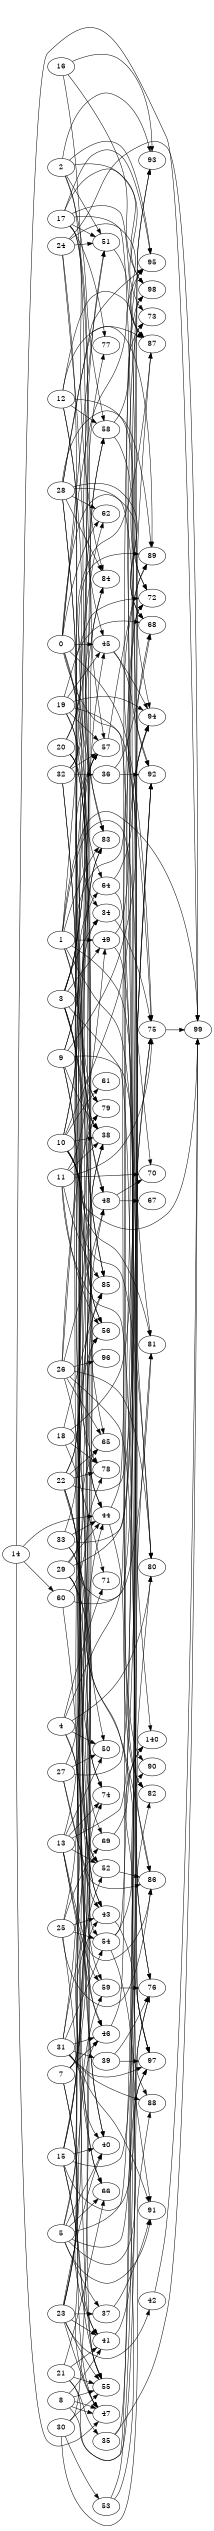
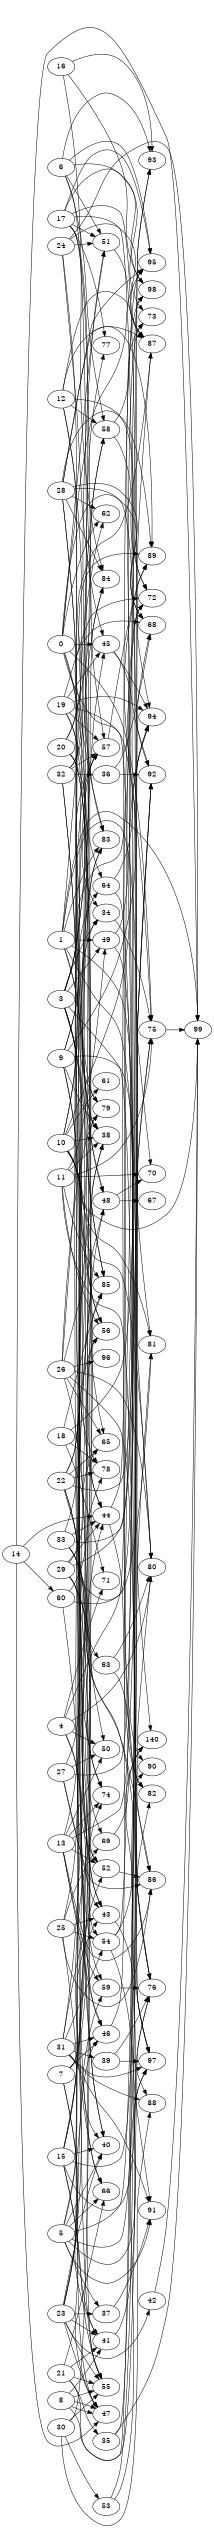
  digraph {
    rankdir=LR
    node [alpha=0.11]
    1 [alpha=0.14]
    49 [alpha=0.10]
    62
    70
    76 [alpha=0.14]
    79
    82
    83 [alpha=0.07]
    85 [alpha=0.09]
    99 [alpha=0.07]
    90 [alpha=0.10]
    98 [alpha=0.17]
    n13 [label=0]
    45 [alpha=0.18]
    48 [alpha=0.09]
    51 [alpha=0.00]
    68 [alpha=0.17]
    75 [alpha=0.04]
    95 [alpha=0.00]
    97 [alpha=0.02]
    94 [alpha=0.09]
    92 [alpha=0.08]
    67
    87 [alpha=0.10]
    3 [alpha=0.09]
    34 [alpha=0.17]
    54 [alpha=0.17]
    56 [alpha=0.19]
    57 [alpha=0.02]
    58 [alpha=0.16]
    84 [alpha=0.12]
    91 [alpha=0.06]
    n33 [alpha=0.18 label=140]
    89
    72 [alpha=0.07]
    73 [alpha=0.15]
    4 [alpha=0.17]
    50 [alpha=0.12]
    52
    66 [alpha=0.04]
    71 [alpha=0.16]
    80 [alpha=0.08]
    86 [alpha=0.02]
    5 [alpha=0.08]
    37 [alpha=0.15]
    40 [alpha=0.05]
    59
-   6 [alpha=0.02 label=2]
+   6 [alpha=0.02]
    46 [alpha=0.16]
    93 [alpha=0.16]
    7 [alpha=0.04]
    41 [alpha=0.19]
    47
    8 [alpha=0.18]
    55 [alpha=0.04]
    9 [alpha=0.15]
    38 [alpha=0.13]
    64 [alpha=0.12]
    78 [alpha=0.06]
    44 [alpha=0.07]
    10 [alpha=0.06]
    43 [alpha=0.12]
    61 [alpha=0.08]
    81
    88 [alpha=0.04]
    11 [alpha=0.12]
    12 [alpha=0.06]
    13 [alpha=0.17]
    74 [alpha=0.15]
    14 [alpha=0.07]
    60 [alpha=0.01]
    15 [alpha=0.15]
    16 [alpha=0.09]
    17 [alpha=0.18]
    77 [alpha=0.05]
    18 [alpha=0.05]
    19 [alpha=0.16]
    20 [alpha=0.00]
    65 [alpha=0.03]
    21 [alpha=0.06]
    35 [alpha=0.13]
    22 [alpha=0.18]
    23 [alpha=0.19]
    42 [alpha=0.04]
    24 [alpha=0.04]
    25
    69 [alpha=0.08]
    26 [alpha=0.12]
    96 [alpha=0.10]
    27
    28 [alpha=0.08]
    29 [alpha=0.02]
    30 [alpha=0.08]
    53 [alpha=0.17]
    31 [alpha=0.05]
    39 [alpha=0.17]
    32
    36 [alpha=0.04]
    33 [alpha=0.09]
+   63 [alpha=0.08]
    1 -> 49
    1 -> 62
    1 -> 70
    1 -> 76
    1 -> 79
    1 -> 82
    1 -> 83
    1 -> 85
    1 -> 99
    49 -> 90
    49 -> 98
    n13 -> 62
    n13 -> 83
    n13 -> 45
    n13 -> 48
    n13 -> 51
    n13 -> 68
    n13 -> 75
    n13 -> 95
    n13 -> 97
    45 -> 94
    45 -> 92
    48 -> 70
    48 -> 67
    51 -> 87
    75 -> 99
    3 -> 49
    3 -> 85
    3 -> 48
    3 -> 97
    3 -> 34
    3 -> 54
    3 -> 56
    3 -> 57
    3 -> 58
    3 -> 84
    34 -> 75
    54 -> 87
    54 -> 91
    54 -> n33
    57 -> 89
    58 -> 72
    58 -> 73
    4 -> 72
    4 -> 50
    4 -> 52
    4 -> 66
    4 -> 71
    4 -> 80
    52 -> 86
    5 -> 79
    5 -> 82
    5 -> 68
    5 -> 97
    5 -> 91
    5 -> 66
    5 -> 37
    5 -> 40
    5 -> 59
    37 -> 91
    59 -> 76
    6 -> 51
    6 -> 95
    6 -> 58
    6 -> 73
    6 -> 46
    6 -> 93
    46 -> 72
    7 -> 85
    7 -> 84
    7 -> 46
    7 -> 41
    7 -> 47
    41 -> 76
    8 -> 75
    8 -> 41
    8 -> 47
    8 -> 47
    8 -> 55
    9 -> 89
    9 -> 80
    9 -> 59
    9 -> 93
    9 -> 38
    9 -> 64
    9 -> 78
    64 -> 94
    64 -> n33
    44 -> 82
    44 -> 95
    10 -> 99
    10 -> 51
    10 -> 94
    10 -> 57
    10 -> 80
    10 -> 38
    10 -> 44
    10 -> 43
    10 -> 61
    10 -> 81
    43 -> 88
    11 -> 49
    11 -> 70
    11 -> 76
    11 -> 85
    11 -> 75
    11 -> 56
    11 -> 38
    12 -> 83
    12 -> 87
    12 -> 58
    12 -> 89
    12 -> 72
    12 -> 38
    13 -> 92
    13 -> 50
    13 -> 52
    13 -> 86
    13 -> 59
    13 -> 46
    13 -> 38
    13 -> 74
    14 -> 99
    14 -> 47
    14 -> 44
    14 -> 60
    60 -> 75
    60 -> 66
    60 -> 78
    15 -> 90
    15 -> 45
    15 -> 80
    15 -> 40
    15 -> 47
    15 -> 55
    15 -> 44
    15 -> 43
    16 -> 98
    16 -> 84
    16 -> 93
    17 -> 79
    17 -> 98
    17 -> 51
    17 -> 95
    17 -> 94
    17 -> 57
    17 -> 81
    17 -> 77
    18 -> 85
    18 -> 94
    18 -> 71
    18 -> 78
    19 -> 45
    19 -> 75
    19 -> 94
    19 -> 57
    19 -> 72
    19 -> 55
    19 -> 64
    20 -> 87
    20 -> 34
    20 -> 44
    20 -> 77
    20 -> 65
    21 -> 76
    21 -> 66
    21 -> 41
    21 -> 55
    21 -> 35
    35 -> 99
    35 -> 93
    22 -> 92
    22 -> 57
    22 -> 58
    22 -> 40
    22 -> 78
    22 -> 81
    22 -> 74
    22 -> 65
    23 -> 56
    23 -> 37
    23 -> 40
    23 -> 46
    23 -> 41
    23 -> 47
    23 -> 55
    23 -> 74
    23 -> 42
    42 -> 99
    24 -> 99
    24 -> 45
    24 -> 51
    24 -> 87
    24 -> 43
    25 -> 83
    25 -> 54
    25 -> 86
    25 -> 41
    25 -> 43
    25 -> 69
    69 -> n33
    26 -> 79
    26 -> 48
    26 -> 34
    26 -> 50
    26 -> 80
    26 -> 86
    26 -> 65
    26 -> 96
    27 -> 98
    27 -> 56
    27 -> 50
    27 -> 86
    27 -> 43
    28 -> 62
    28 -> 68
    28 -> 95
    28 -> 92
    28 -> 87
    28 -> 56
    28 -> 84
    28 -> 89
    28 -> 38
    29 -> 73
    29 -> 86
    29 -> 55
    29 -> 44
    29 -> 65
    29 -> 69
    30 -> 55
    30 -> 38
    30 -> 88
    30 -> 53
    53 -> 97
    53 -> 81
    31 -> 48
    31 -> 97
    31 -> 54
    31 -> 91
    31 -> 52
    31 -> 40
    31 -> 46
    31 -> 88
    31 -> 39
    39 -> 76
    39 -> 97
    32 -> 68
    32 -> 57
    32 -> 89
    32 -> 52
    32 -> 40
    32 -> 36
    36 -> 68
    36 -> 92
    33 -> 83
    33 -> 97
    33 -> 92
    33 -> 44
    33 -> 74
+   33 -> 63
+   63 -> 76
+   63 -> 80
  }
